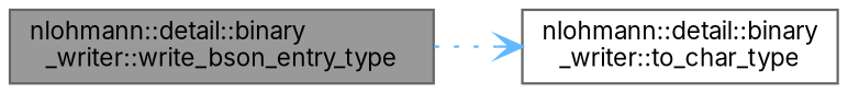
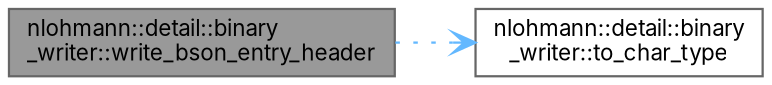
  digraph {
    rankdir=LR
    fontname=Inter
    node [fontname=Inter fontsize=10 shape=box style=filled]
-   n1 [color=gray40 fillcolor=grey60 fontcolor=black height=0.2 label="nlohmann::detail::binary\l_writer::write_bson_entry_type" width=0.4]
+   n1 [color=gray40 fillcolor=grey60 fontcolor=black height=0.2 label="nlohmann::detail::binary\l_writer::write_bson_entry_header" width=0.4]
    n2 [color=grey40 fillcolor=white height=0.2 label="nlohmann::detail::binary\l_writer::to_char_type" width=0.4]
    n1 -> n2 [color=steelblue1 fontname=Inter fontsize=10 labelfontname=Helvetica labelfontsize=10 style=dotted arrowhead=vee]
  }
